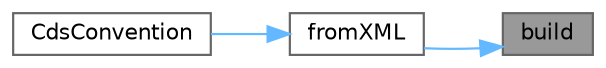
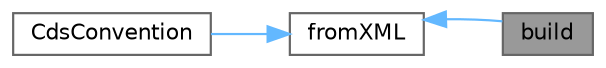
  digraph {
    rankdir=RL
    node [color=grey40 fillcolor=white fontname=Helvetica fontsize=10 shape=box style=filled]
    edge [color=steelblue1 dir=back fontname=Helvetica fontsize=10 labelfontname=Helvetica labelfontsize=10 style=solid]
    n1 [color=gray40 fillcolor=grey60 fontcolor=black height=0.2 label=build width=0.4]
    n2 [height=0.2 label=fromXML width=0.4]
    n3 [height=0.2 label=CdsConvention width=0.4]
-   n1 -> n2
+   n2 -> n1
    n2 -> n3
  }
